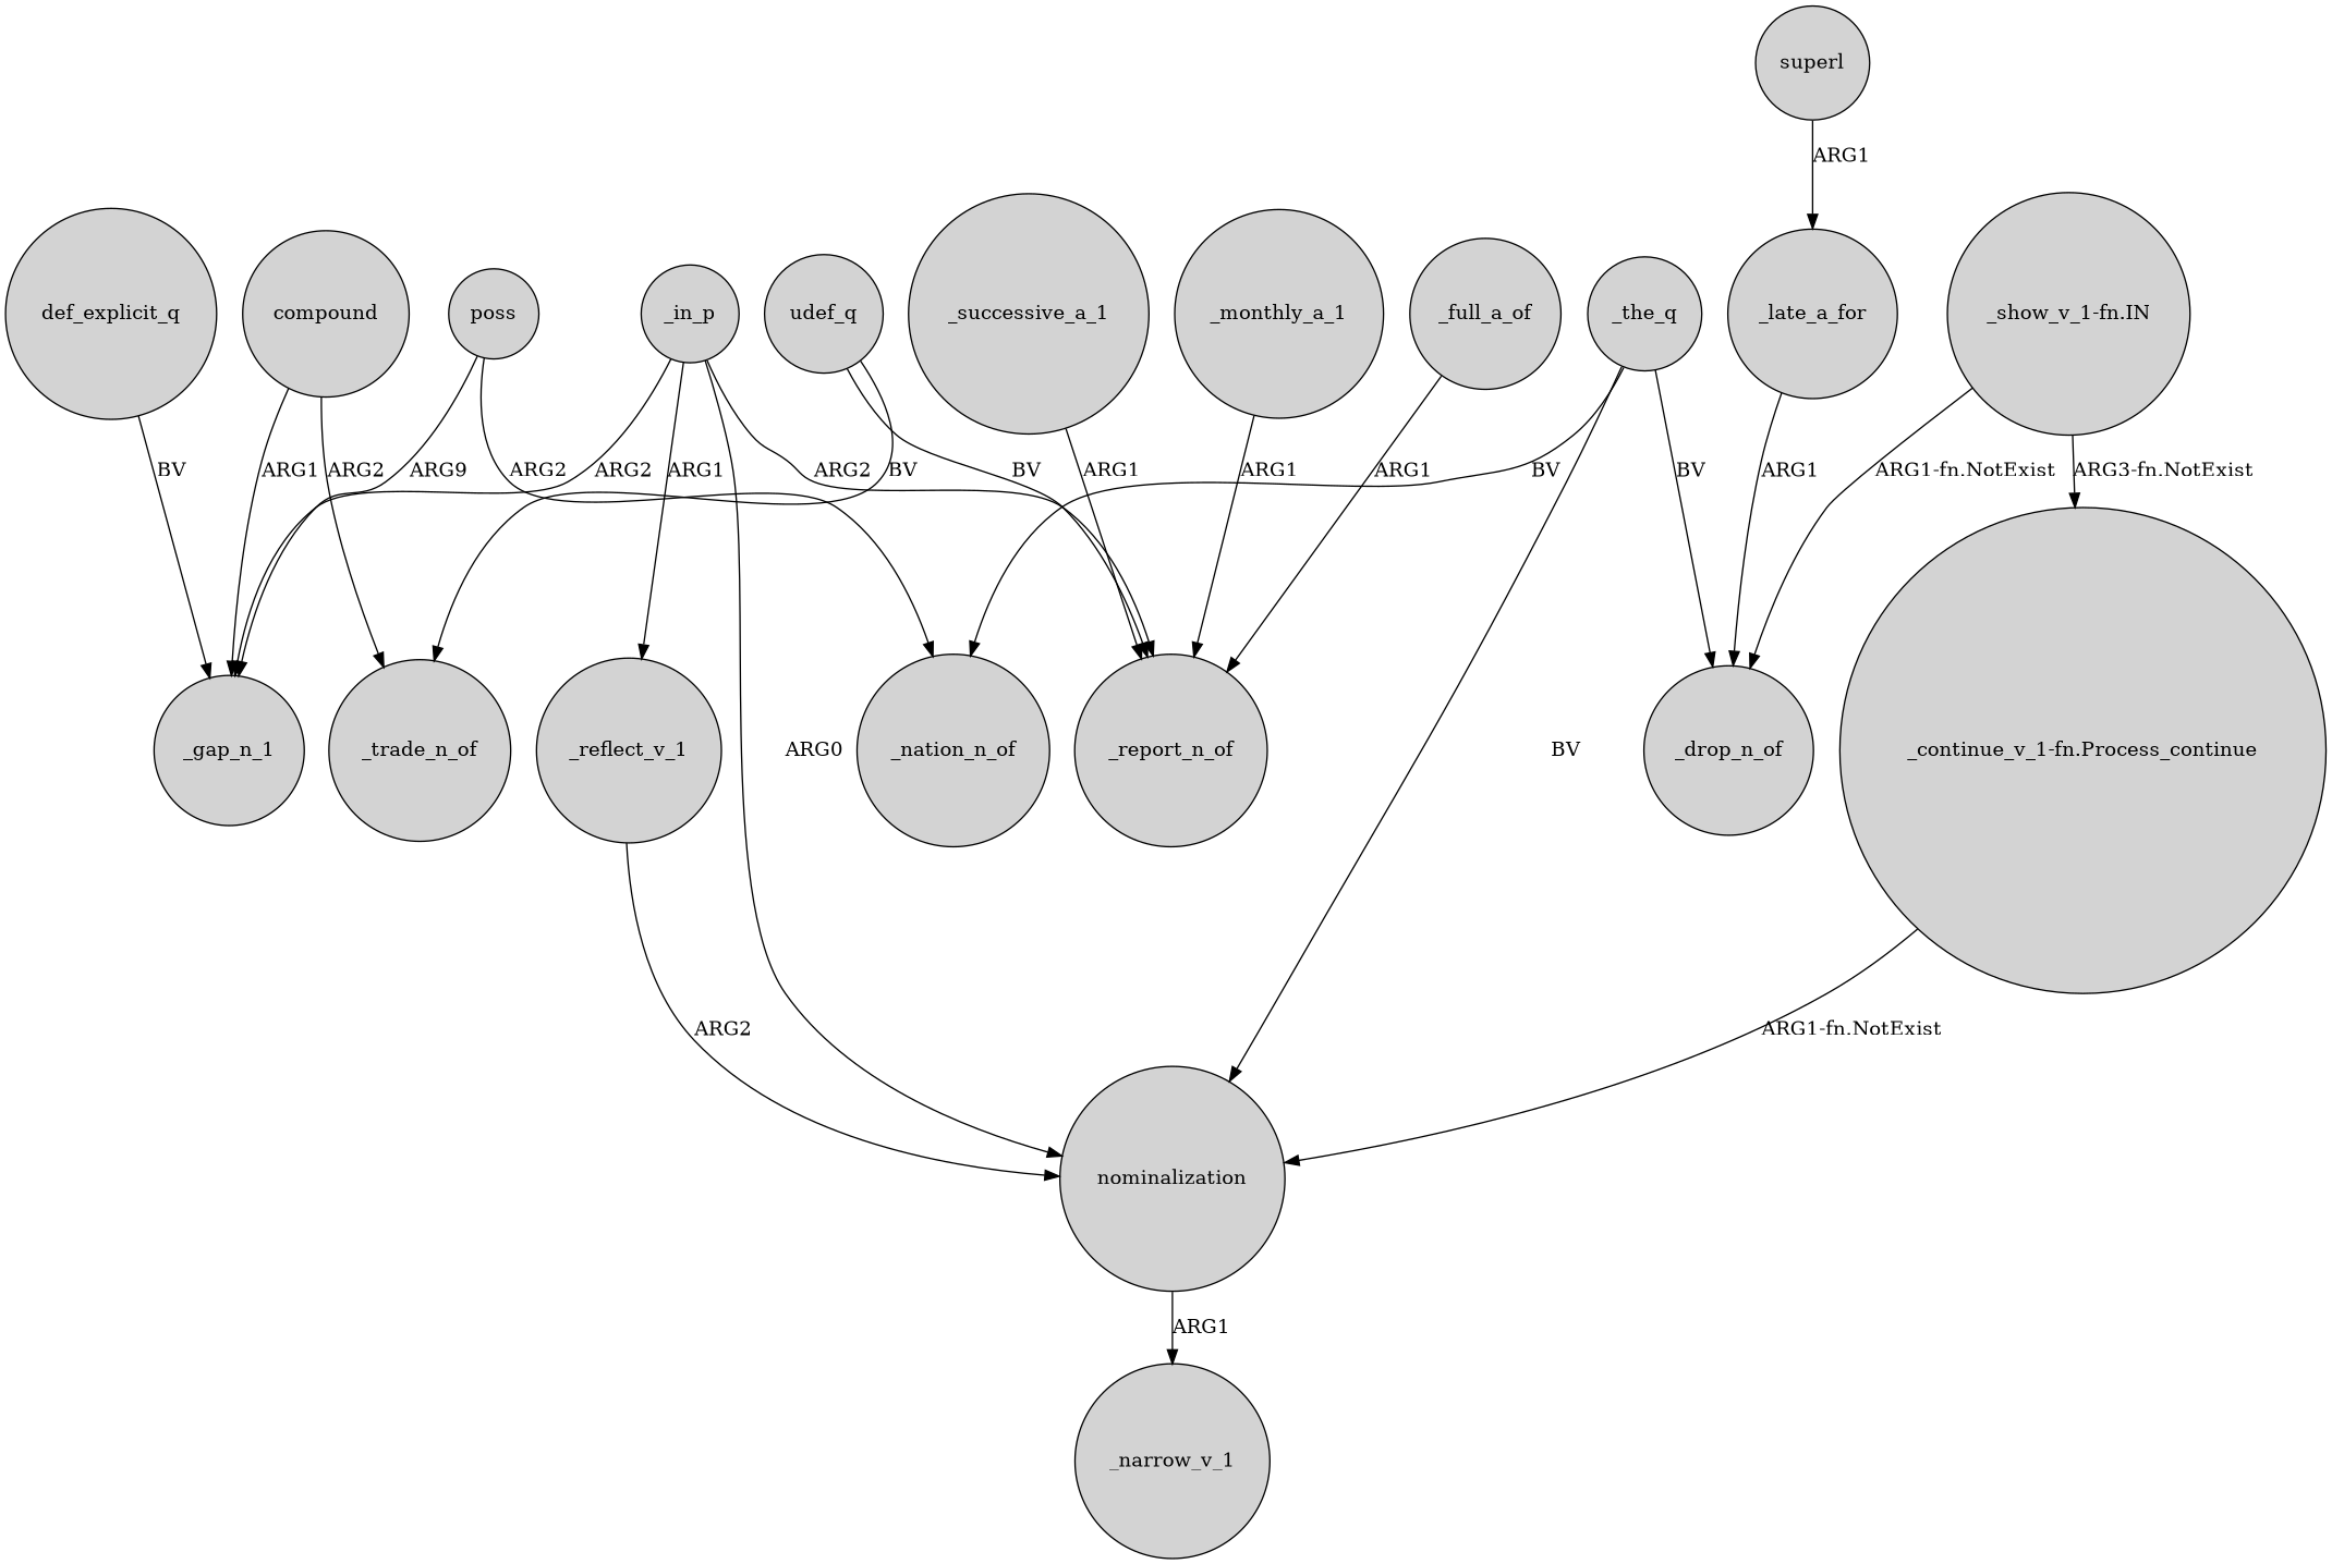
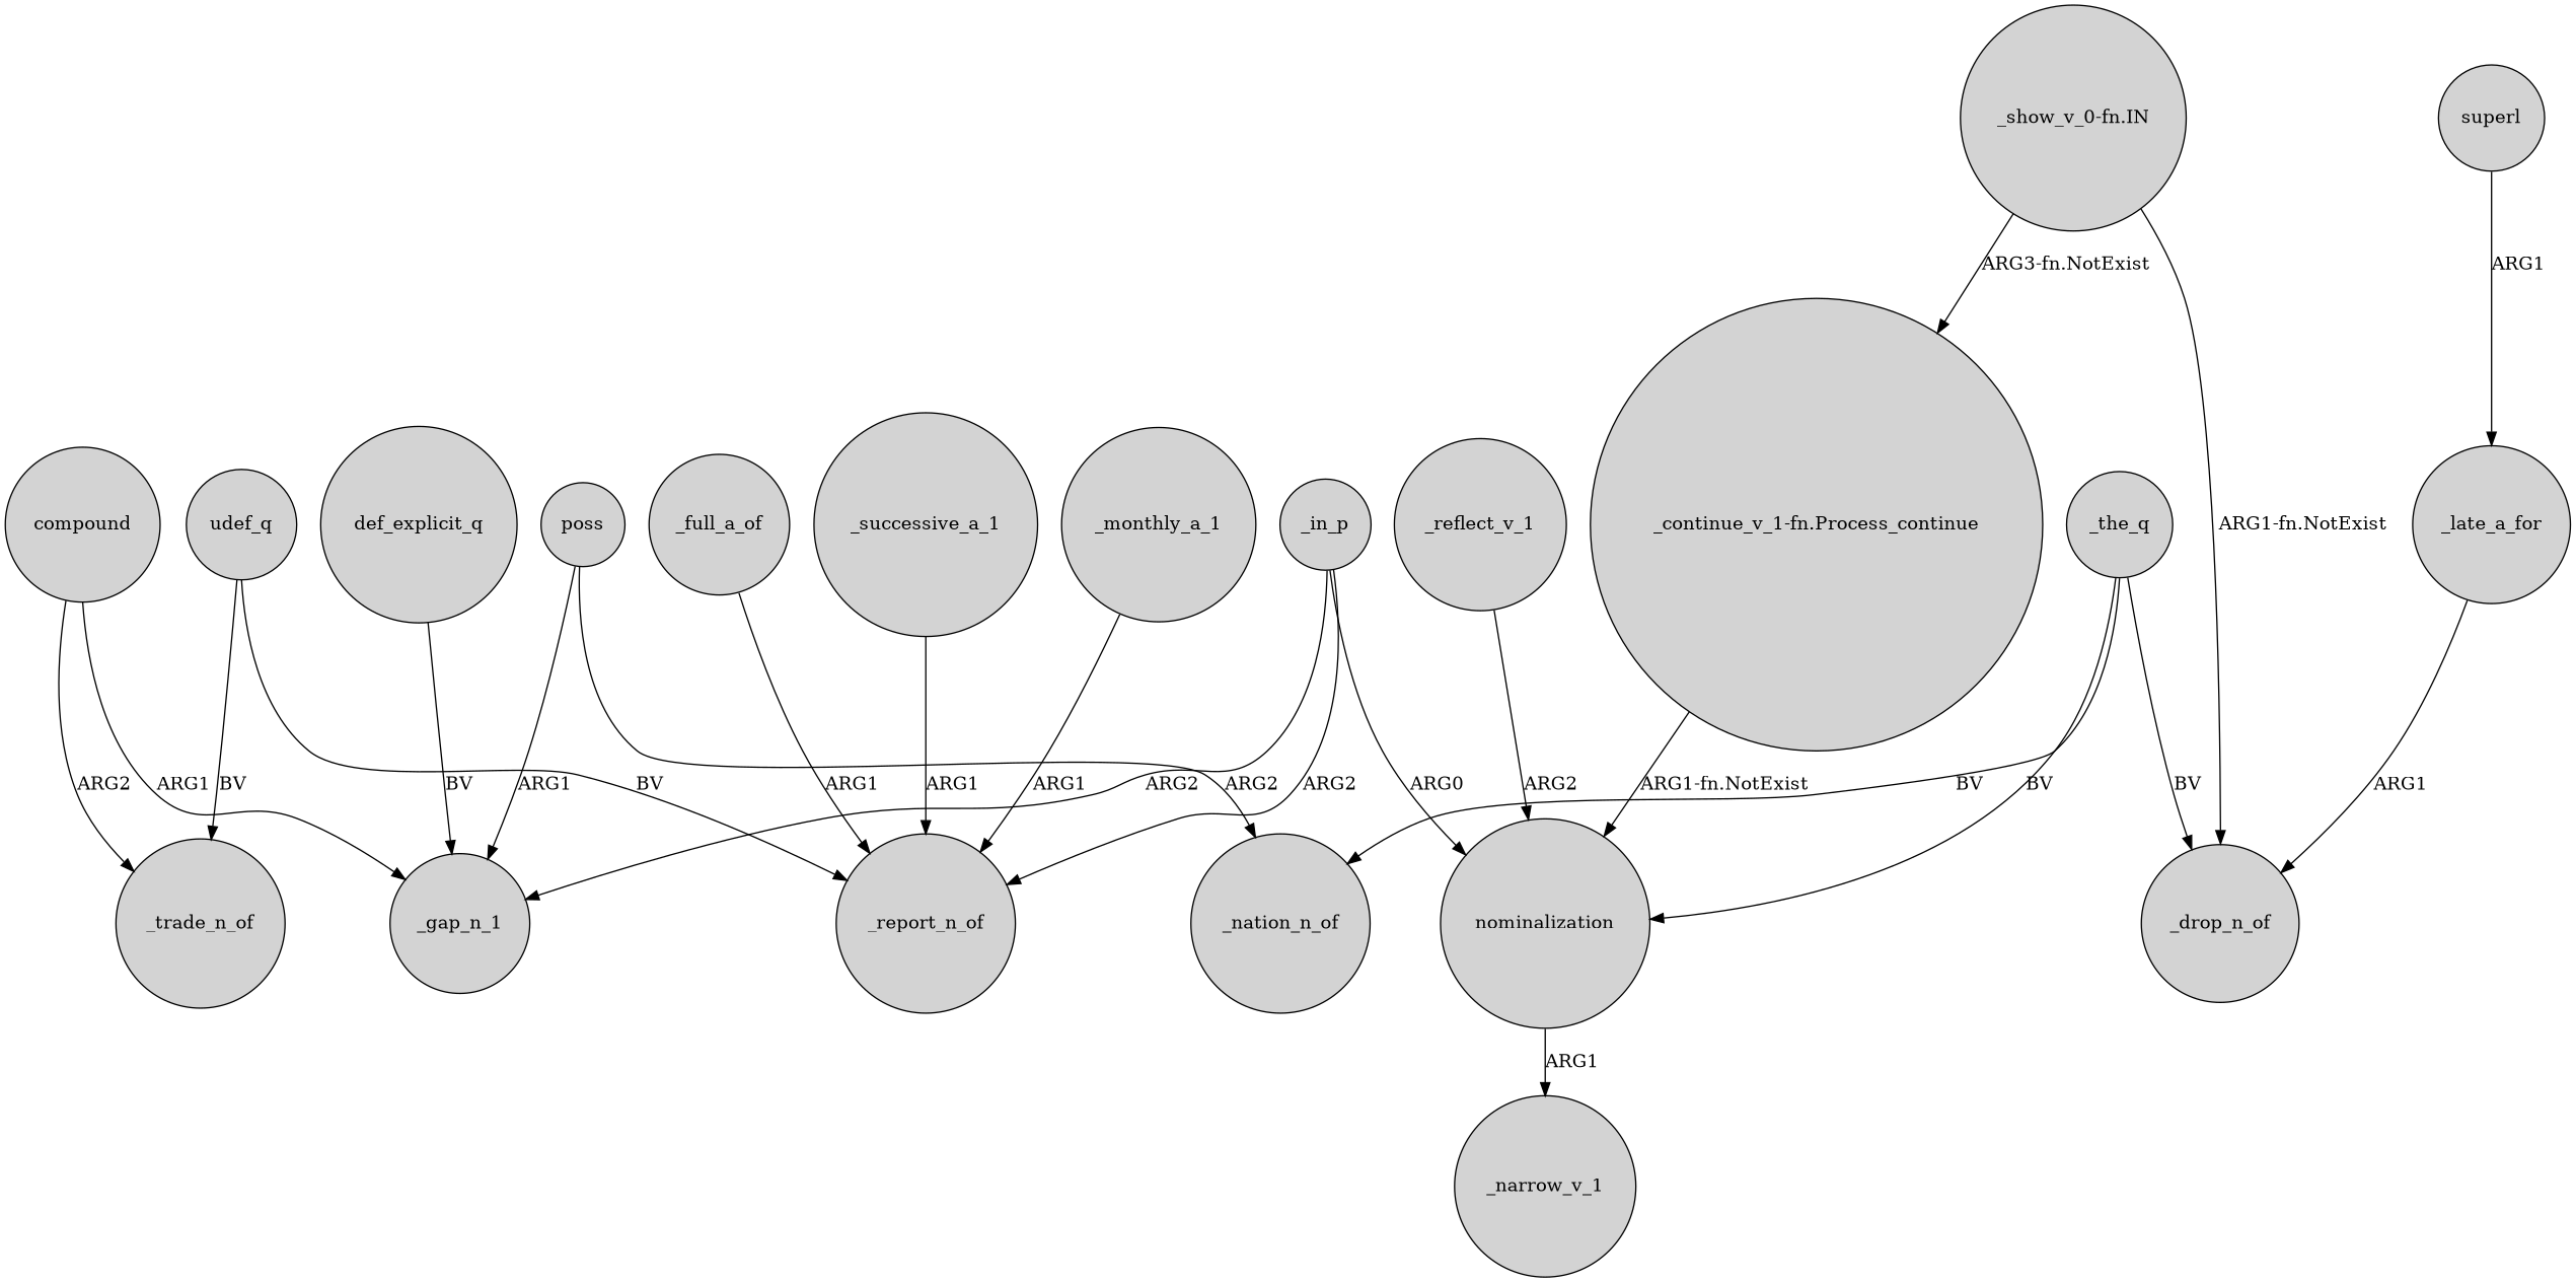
  digraph {
    node [shape=circle style=filled]
    poss
    _gap_n_1
    _nation_n_of
    udef_q
    _trade_n_of
    _report_n_of
    _in_p
    _reflect_v_1
    nominalization
    _narrow_v_1
-   "_show_v_1-fn.IN"
+   "_show_v_1-fn.IN" [label="_show_v_0-fn.IN"]
    "_continue_v_1-fn.Process_continue"
    _drop_n_of
    superl
    _late_a_for
    def_explicit_q
    _successive_a_1
    _the_q
    compound
    _monthly_a_1
    _full_a_of
-   poss -> _gap_n_1 [label=ARG9]
+   poss -> _gap_n_1 [label=ARG1]
    poss -> _nation_n_of [label=ARG2]
    udef_q -> _trade_n_of [label=BV]
    udef_q -> _report_n_of [label=BV]
    _in_p -> _gap_n_1 [label=ARG2]
    _in_p -> _report_n_of [label=ARG2]
-   _in_p -> _reflect_v_1 [label=ARG1]
    _in_p -> nominalization [label=ARG0]
    _reflect_v_1 -> nominalization [label=ARG2]
    nominalization -> _narrow_v_1 [label=ARG1]
    "_show_v_1-fn.IN" -> "_continue_v_1-fn.Process_continue" [label="ARG3-fn.NotExist"]
    "_show_v_1-fn.IN" -> _drop_n_of [label="ARG1-fn.NotExist"]
    "_continue_v_1-fn.Process_continue" -> nominalization [label="ARG1-fn.NotExist"]
    superl -> _late_a_for [label=ARG1]
    _late_a_for -> _drop_n_of [label=ARG1]
    def_explicit_q -> _gap_n_1 [label=BV]
    _successive_a_1 -> _report_n_of [label=ARG1]
    _the_q -> _nation_n_of [label=BV]
    _the_q -> nominalization [label=BV]
    _the_q -> _drop_n_of [label=BV]
    compound -> _gap_n_1 [label=ARG1]
    compound -> _trade_n_of [label=ARG2]
    _monthly_a_1 -> _report_n_of [label=ARG1]
    _full_a_of -> _report_n_of [label=ARG1]
  }
